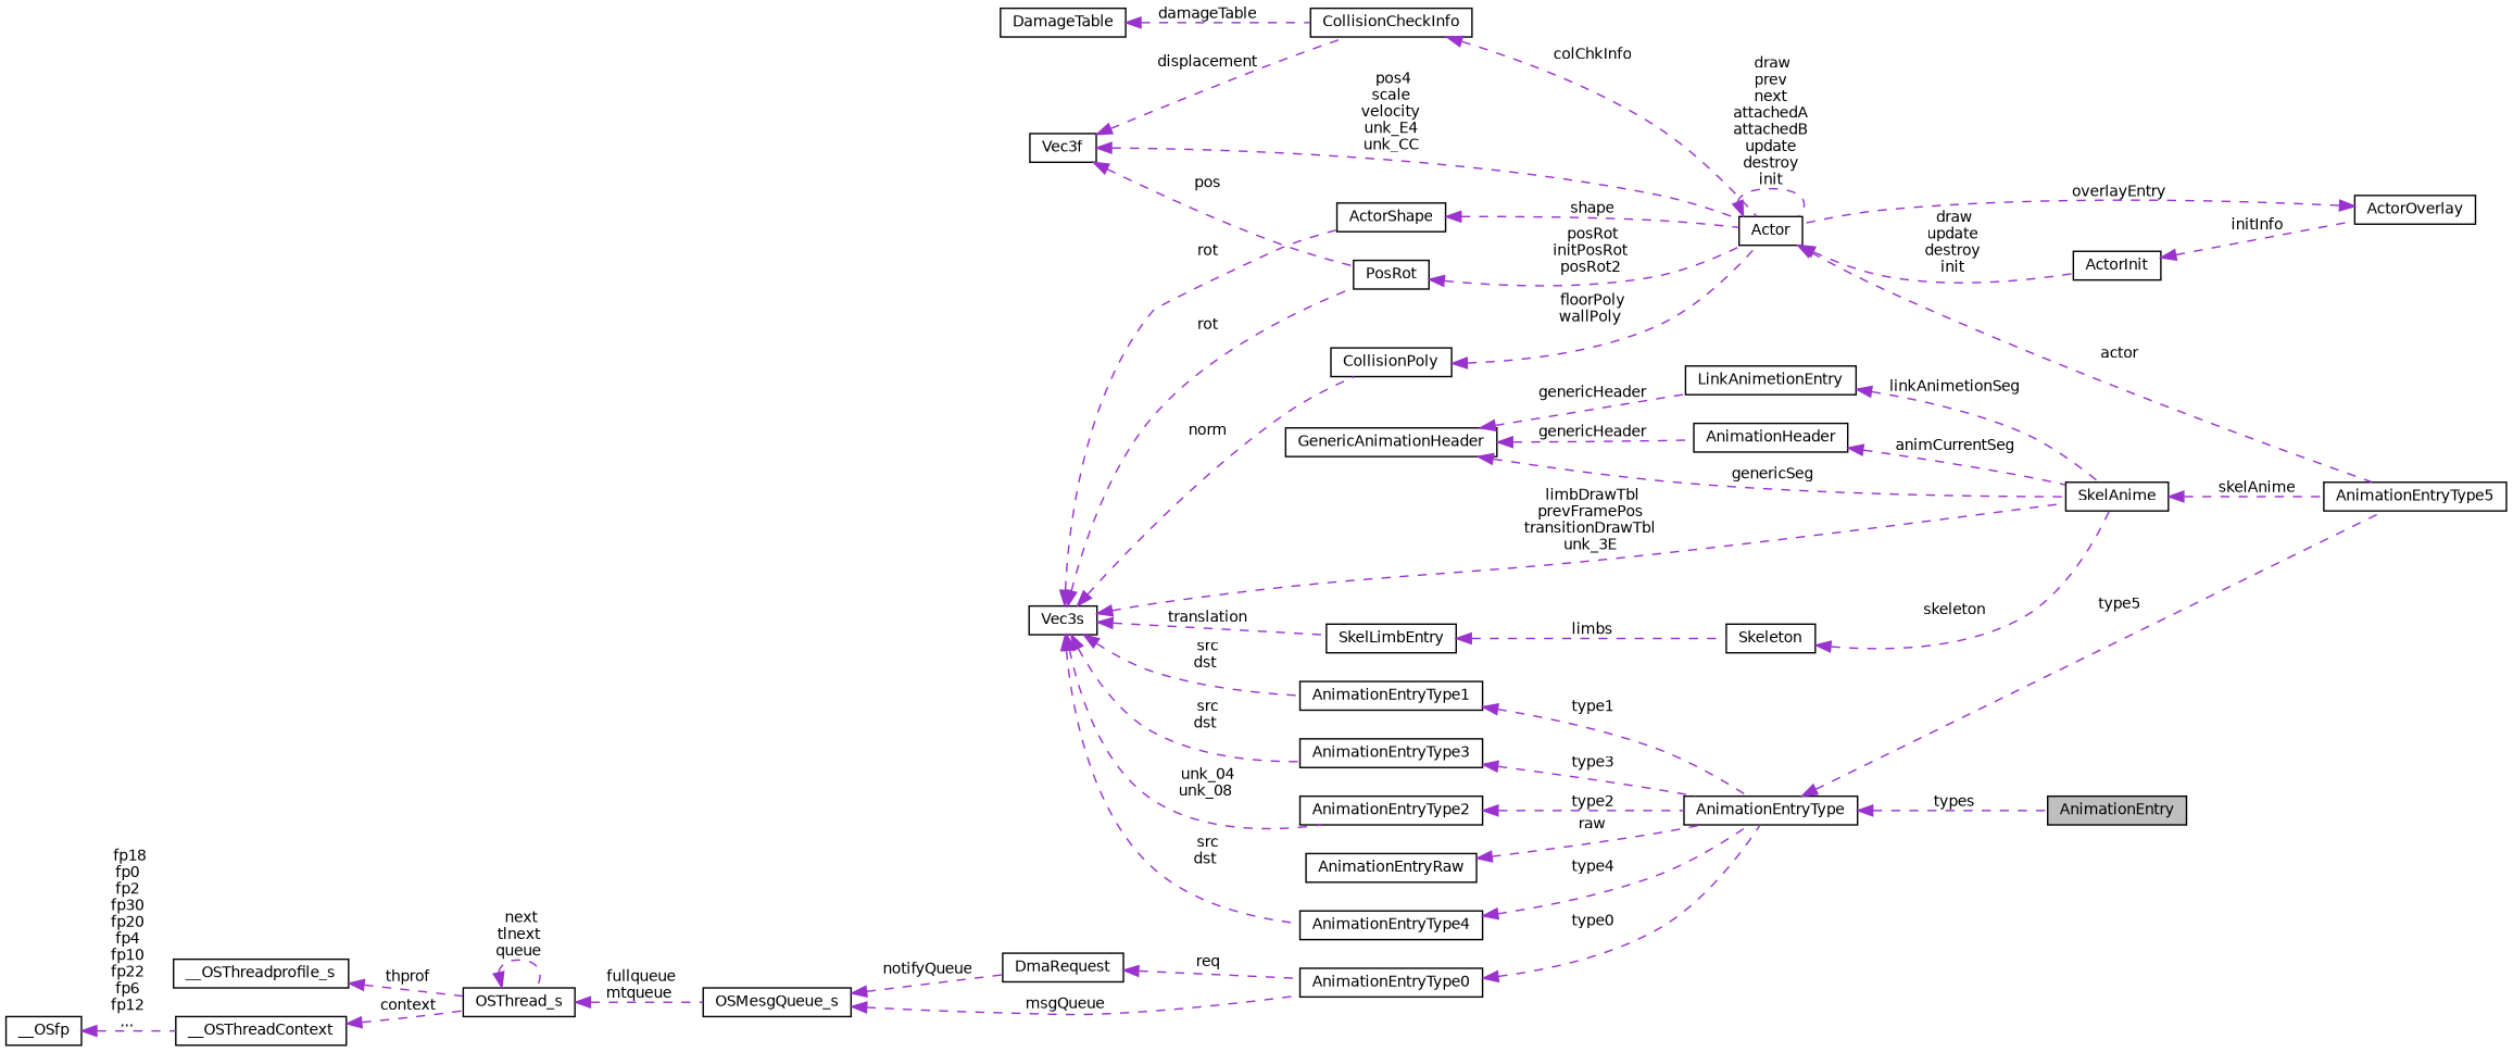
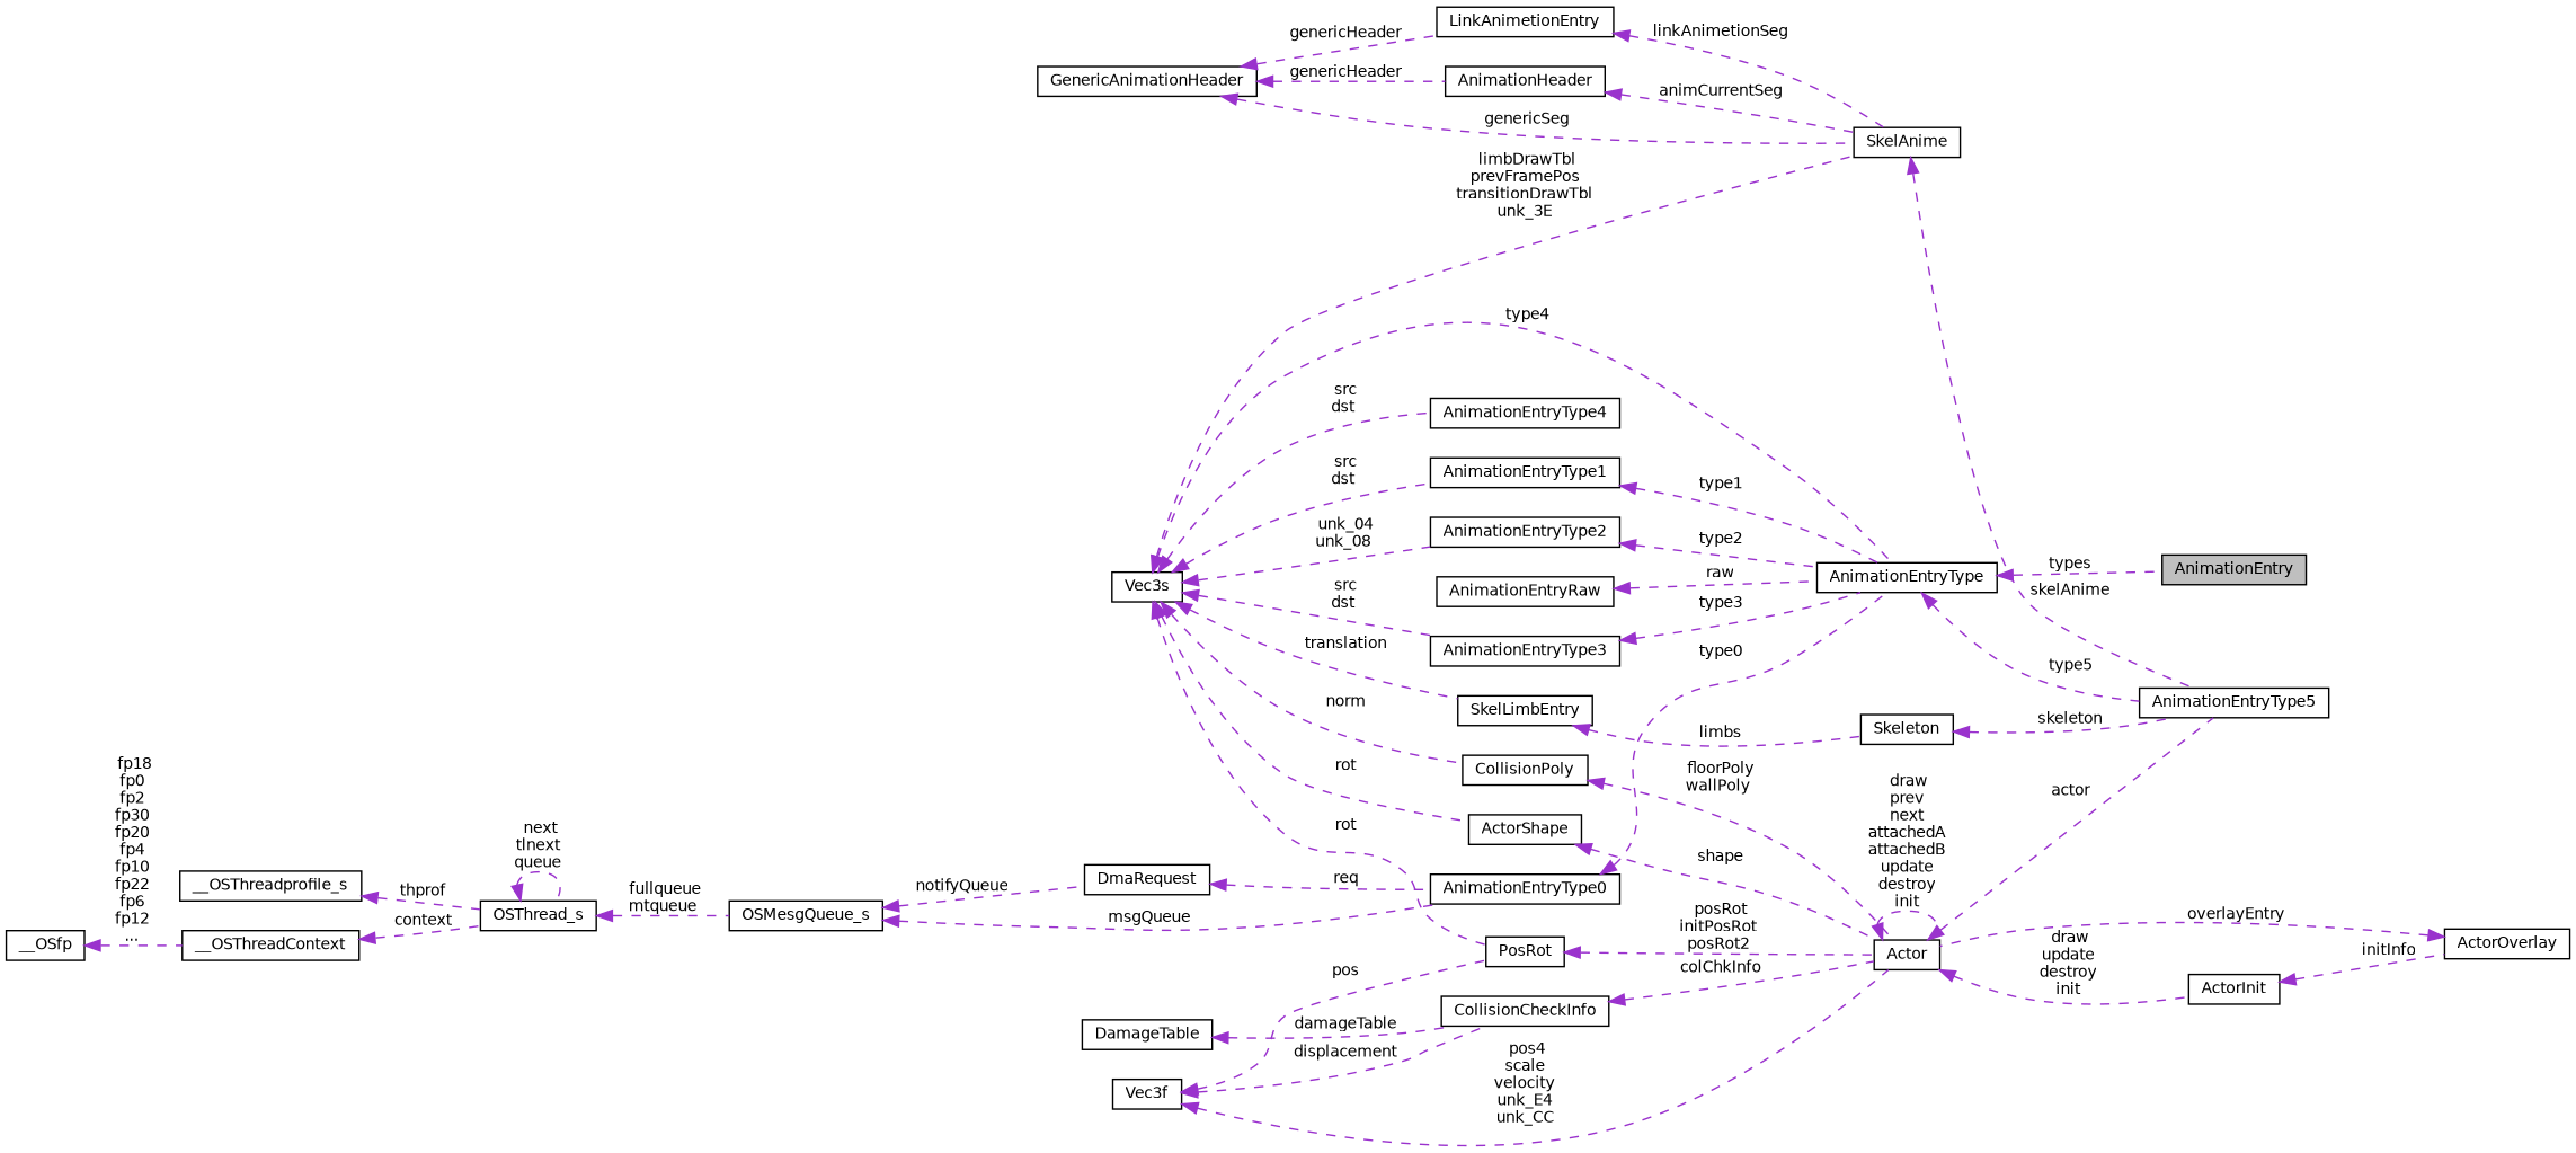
  digraph {
    rankdir=LR
    node [color=black fillcolor=white fontname=Helvetica fontsize=10 shape=record style=filled]
    edge [color=darkorchid3 dir=back fontname=Helvetica fontsize=10 labelfontname=Helvetica labelfontsize=10 style=dashed]
    n1 [fillcolor=grey75 fontcolor=black height=0.2 label=AnimationEntry width=0.4]
    n2 [height=0.2 label=AnimationEntryType width=0.4]
    n3 [height=0.2 label=AnimationEntryType5 width=0.4]
    n4 [height=0.2 label=AnimationEntryType0 width=0.4]
    n5 [height=0.2 label=OSMesgQueue_s width=0.4]
    n6 [height=0.2 label=DmaRequest width=0.4]
    n7 [height=0.2 label=OSThread_s width=0.4]
    n8 [height=0.2 label=__OSThreadprofile_s width=0.4]
    n9 [height=0.2 label=__OSThreadContext width=0.4]
    n10 [height=0.2 label=__OSfp width=0.4]
    n11 [height=0.2 label=AnimationEntryType1 width=0.4]
    n12 [height=0.2 label=Vec3s width=0.4]
    n13 [height=0.2 label=AnimationEntryType2 width=0.4]
    n14 [height=0.2 label=AnimationEntryType3 width=0.4]
    n15 [height=0.2 label=AnimationEntryType4 width=0.4]
    n16 [height=0.2 label=PosRot width=0.4]
    n17 [height=0.2 label=ActorShape width=0.4]
    n18 [height=0.2 label=CollisionPoly width=0.4]
    n19 [height=0.2 label=SkelAnime width=0.4]
    n20 [height=0.2 label=SkelLimbEntry width=0.4]
    n21 [height=0.2 label=Actor width=0.4]
    n22 [height=0.2 label=Skeleton width=0.4]
    n23 [height=0.2 label=ActorInit width=0.4]
    n24 [height=0.2 label=ActorOverlay width=0.4]
    n25 [height=0.2 label=Vec3f width=0.4]
    n26 [height=0.2 label=CollisionCheckInfo width=0.4]
    n27 [height=0.2 label=DamageTable width=0.4]
    n28 [height=0.2 label=GenericAnimationHeader width=0.4]
    n29 [height=0.2 label=LinkAnimetionEntry width=0.4]
    n30 [height=0.2 label=AnimationHeader width=0.4]
    n31 [height=0.2 label=AnimationEntryRaw width=0.4]
    n2 -> n1 [label=" types"]
    n2 -> n3 [label=" type5"]
    n4 -> n2 [label=" type0"]
    n5 -> n4 [label=" msgQueue"]
    n5 -> n6 [label=" notifyQueue"]
    n6 -> n4 [label=" req"]
    n7 -> n5 [label=" fullqueue\nmtqueue"]
    n7 -> n7 [label=" next\ntlnext\nqueue"]
    n8 -> n7 [label=" thprof"]
    n9 -> n7 [label=" context"]
    n10 -> n9 [label=" fp18\nfp0\nfp2\nfp30\nfp20\nfp4\nfp10\nfp22\nfp6\nfp12\n..."]
    n11 -> n2 [label=" type1"]
    n12 -> n11 [label=" src\ndst"]
    n12 -> n13 [label=" unk_04\nunk_08"]
    n12 -> n14 [label=" src\ndst"]
    n12 -> n15 [label=" src\ndst"]
    n12 -> n16 [label=" rot"]
    n12 -> n17 [label=" rot"]
    n12 -> n18 [label=" norm"]
    n12 -> n19 [label=" limbDrawTbl\nprevFramePos\ntransitionDrawTbl\nunk_3E"]
    n12 -> n20 [label=" translation"]
    n13 -> n2 [label=" type2"]
    n14 -> n2 [label=" type3"]
-   n15 -> n2 [label=" type4"]
+   n12 -> n2 [label=" type4"]
    n16 -> n21 [label=" posRot\ninitPosRot\nposRot2"]
    n17 -> n21 [label=" shape"]
    n18 -> n21 [label=" floorPoly\nwallPoly"]
    n19 -> n3 [label=" skelAnime"]
    n20 -> n22 [label=" limbs"]
    n21 -> n3 [label=" actor"]
    n21 -> n21 [label=" draw\nprev\nnext\nattachedA\nattachedB\nupdate\ndestroy\ninit"]
    n21 -> n23 [label=" draw\nupdate\ndestroy\ninit"]
-   n22 -> n19 [label=" skeleton"]
+   n22 -> n3 [label=" skeleton"]
    n23 -> n24 [label=" initInfo"]
    n24 -> n21 [label=" overlayEntry"]
    n25 -> n16 [label=" pos"]
    n25 -> n21 [label=" pos4\nscale\nvelocity\nunk_E4\nunk_CC"]
    n25 -> n26 [label=" displacement"]
    n26 -> n21 [label=" colChkInfo"]
    n27 -> n26 [label=" damageTable"]
    n28 -> n19 [label=" genericSeg"]
    n28 -> n29 [label=" genericHeader"]
    n28 -> n30 [label=" genericHeader"]
    n29 -> n19 [label=" linkAnimetionSeg"]
    n30 -> n19 [label=" animCurrentSeg"]
    n31 -> n2 [label=" raw"]
  }
